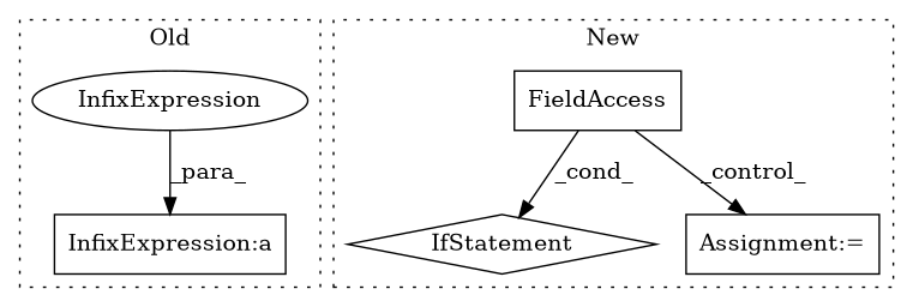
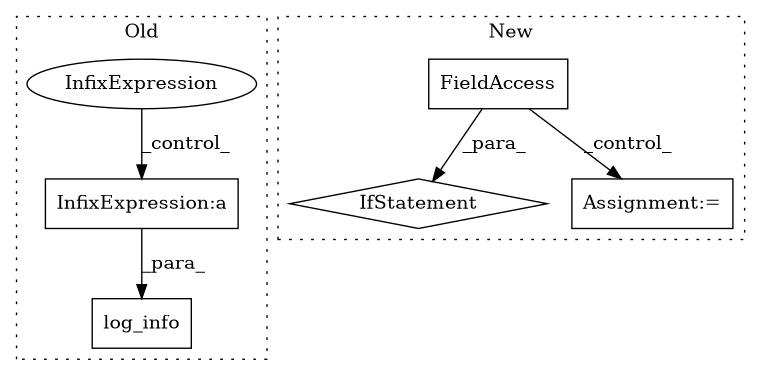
  digraph {
    fontname="DejaVu Serif"
    node [fontname="DejaVu Serif" shape=box]
    edge [fontname="DejaVu Serif"]
+   n1 [a=32 l="9,2" label=log_info s="5530,5686"]
    n2 [a=27 l=20 label="InfixExpression:a" s=5595]
    n3 [a=45 l=56 label=InfixExpression s=5539 shape=ellipse]
    n4 [a=25 l="4,2" label=IfStatement s="6268,6293" shape=diamond]
    n5 [a=7 l=1 label="Assignment:=" s=6372]
    n6 [a=22 l=21 label=FieldAccess s=6272]
    subgraph cluster_1 {
      label=Old
      style=dotted
+     n1
      n2
      n3
    }
    subgraph cluster_2 {
      label=New
      style=dotted
      n4
      n5
      n6
    }
-   n3 -> n2 [label=_para_]
-   n6 -> n4 [label=_cond_]
+   n2 -> n1 [label=_para_]
+   n3 -> n2 [label=_control_]
+   n6 -> n4 [label=_para_]
    n6 -> n5 [label=_control_]
  }
